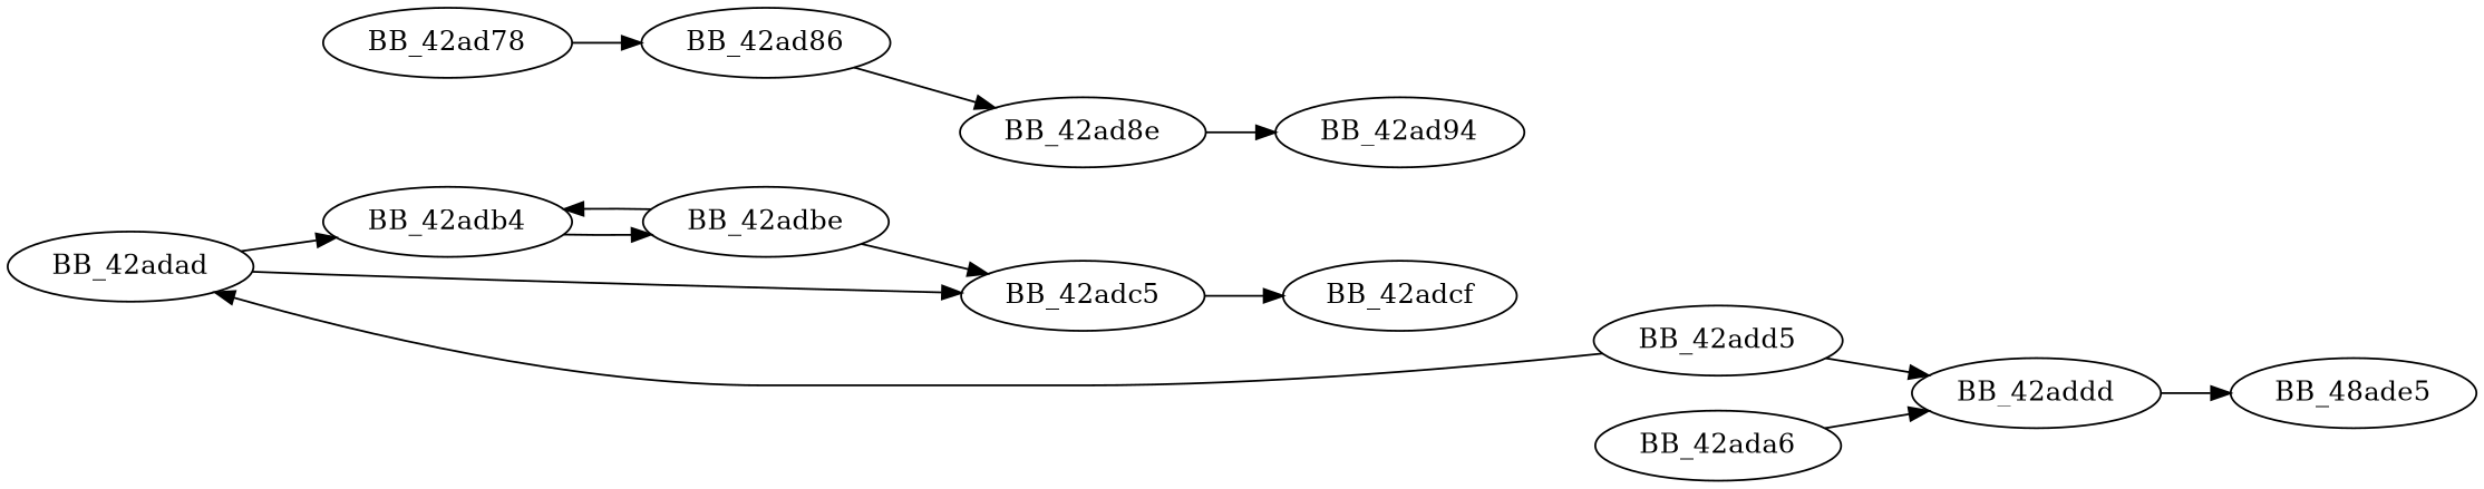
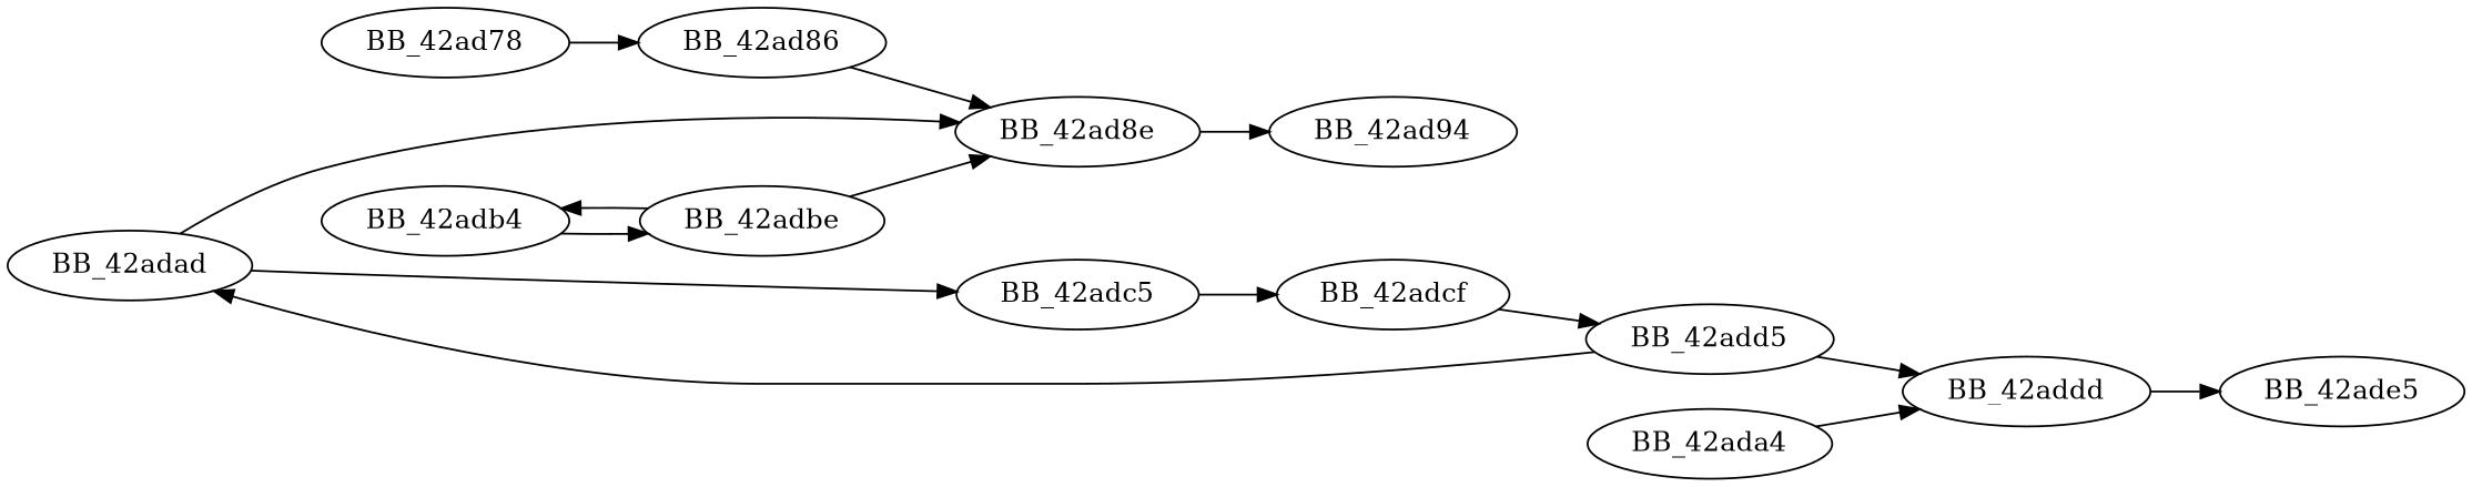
  digraph {
    rankdir=LR
    BB_42ad78
    BB_42ad86
    BB_42ad8e
    BB_42ad94
-   BB_42ada6
+   BB_42ada6 [label=BB_42ada4]
    BB_42addd
    BB_42adad
    BB_42adb4
    BB_42adc5
-   BB_42ade5 [label=BB_48ade5]
+   BB_42ade5
    BB_42adbe
    BB_42adcf
    BB_42add5
    BB_42ad78 -> BB_42ad86
    BB_42ad86 -> BB_42ad8e
    BB_42ad8e -> BB_42ad94
    BB_42ada6 -> BB_42addd
    BB_42addd -> BB_42ade5
-   BB_42adad -> BB_42adb4
+   BB_42adad -> BB_42ad8e
    BB_42adad -> BB_42adc5
    BB_42adb4 -> BB_42adbe
    BB_42adc5 -> BB_42adcf
    BB_42adbe -> BB_42adb4
-   BB_42adbe -> BB_42adc5
+   BB_42adbe -> BB_42ad8e
+   BB_42adcf -> BB_42add5
    BB_42add5 -> BB_42addd
    BB_42add5 -> BB_42adad
  }
